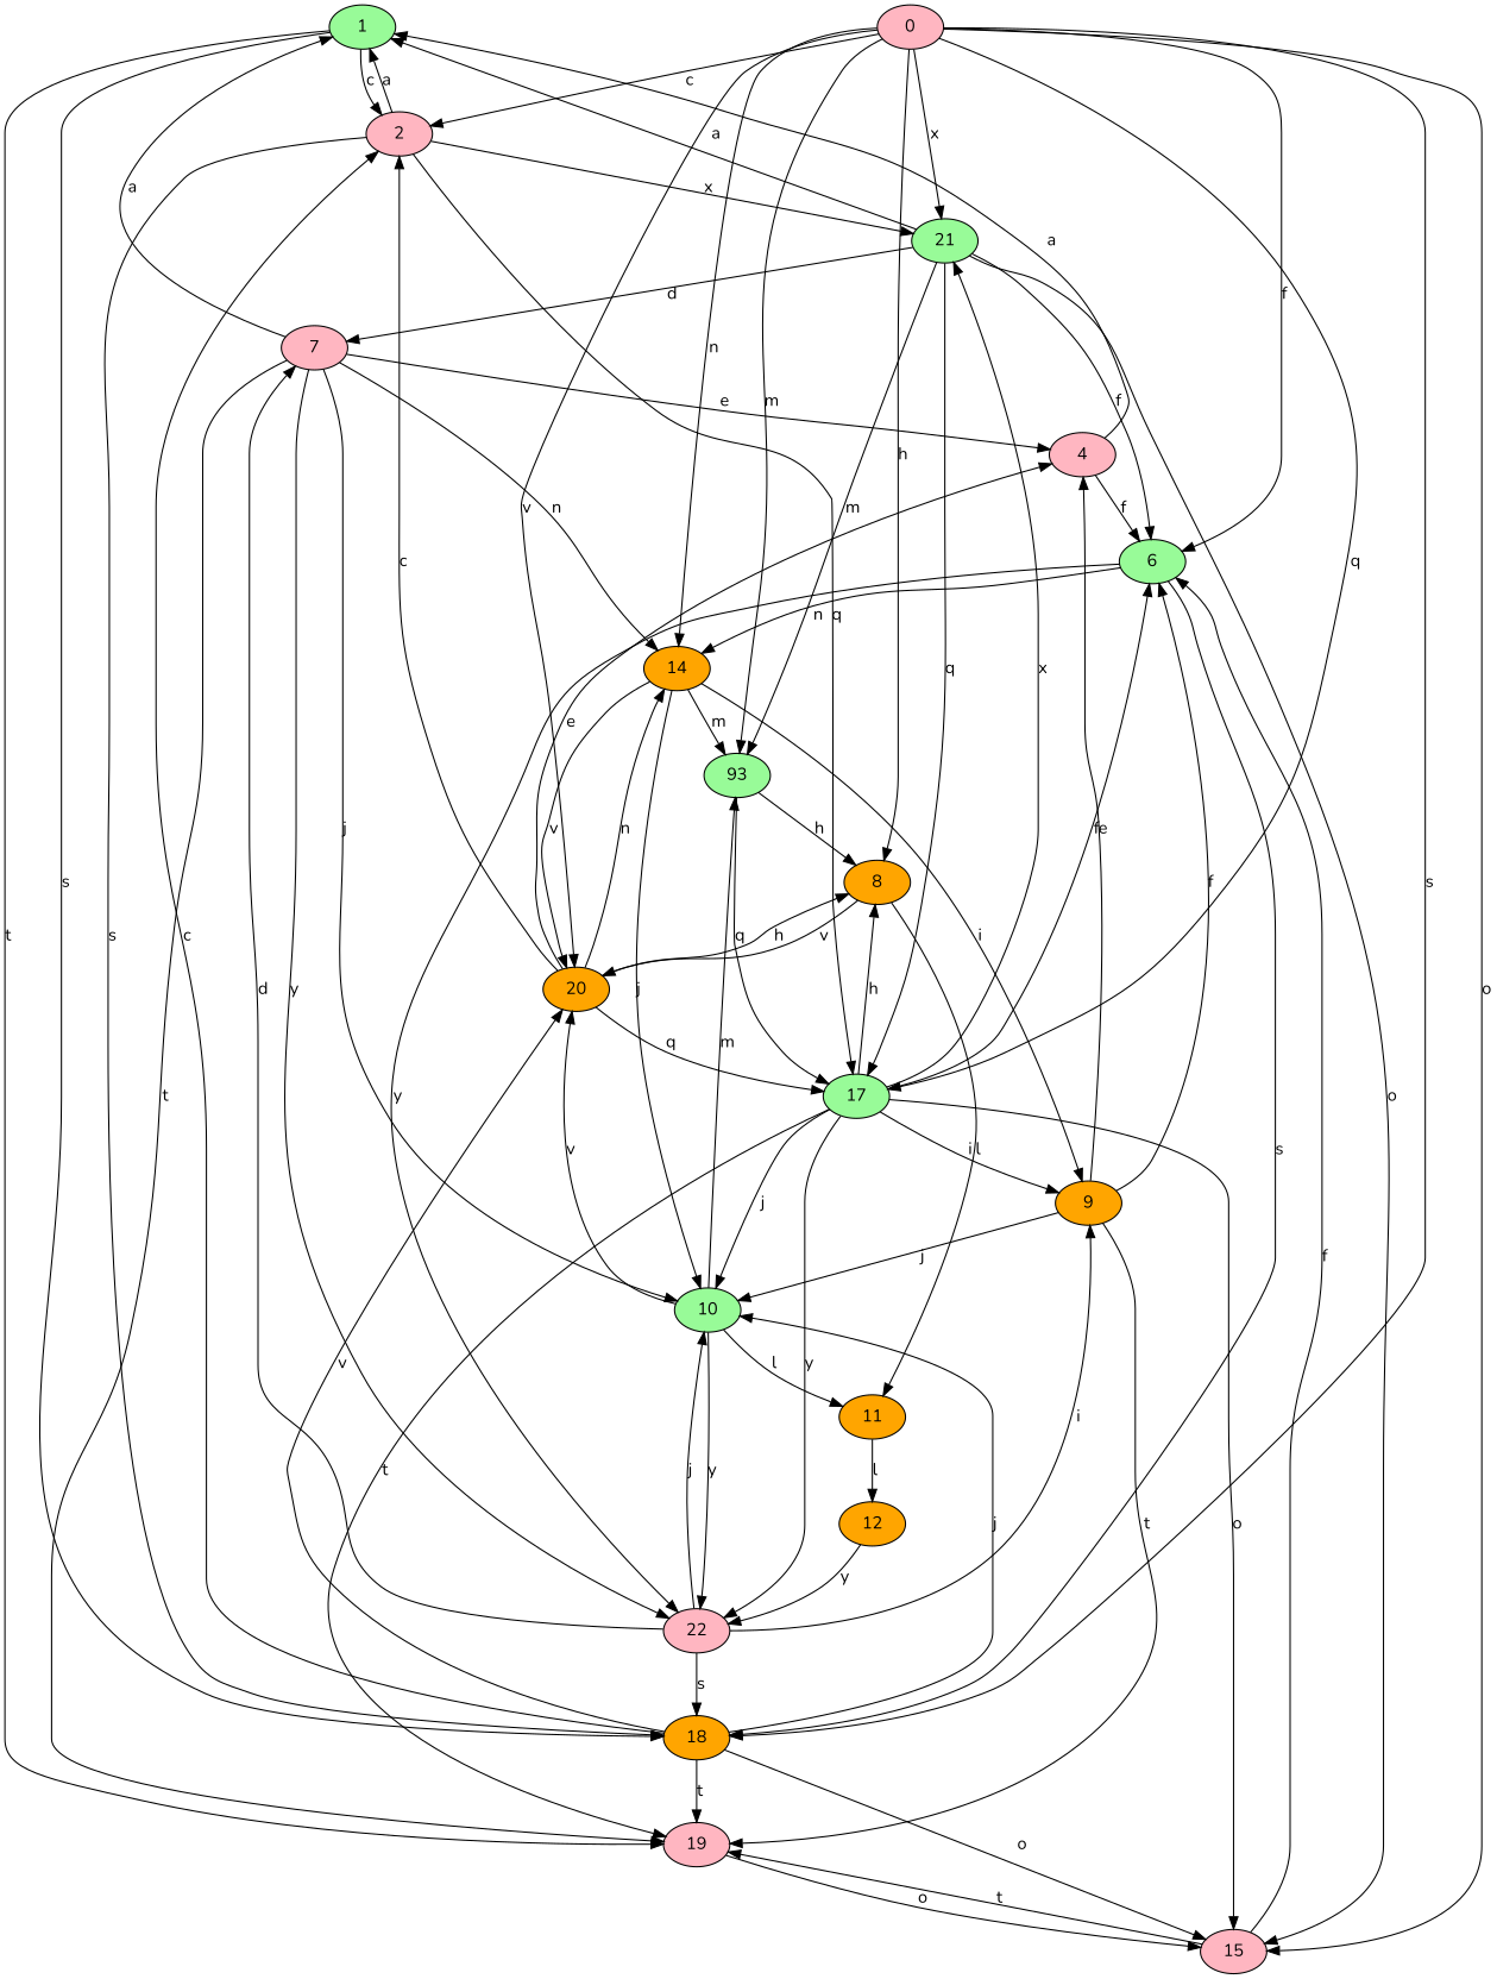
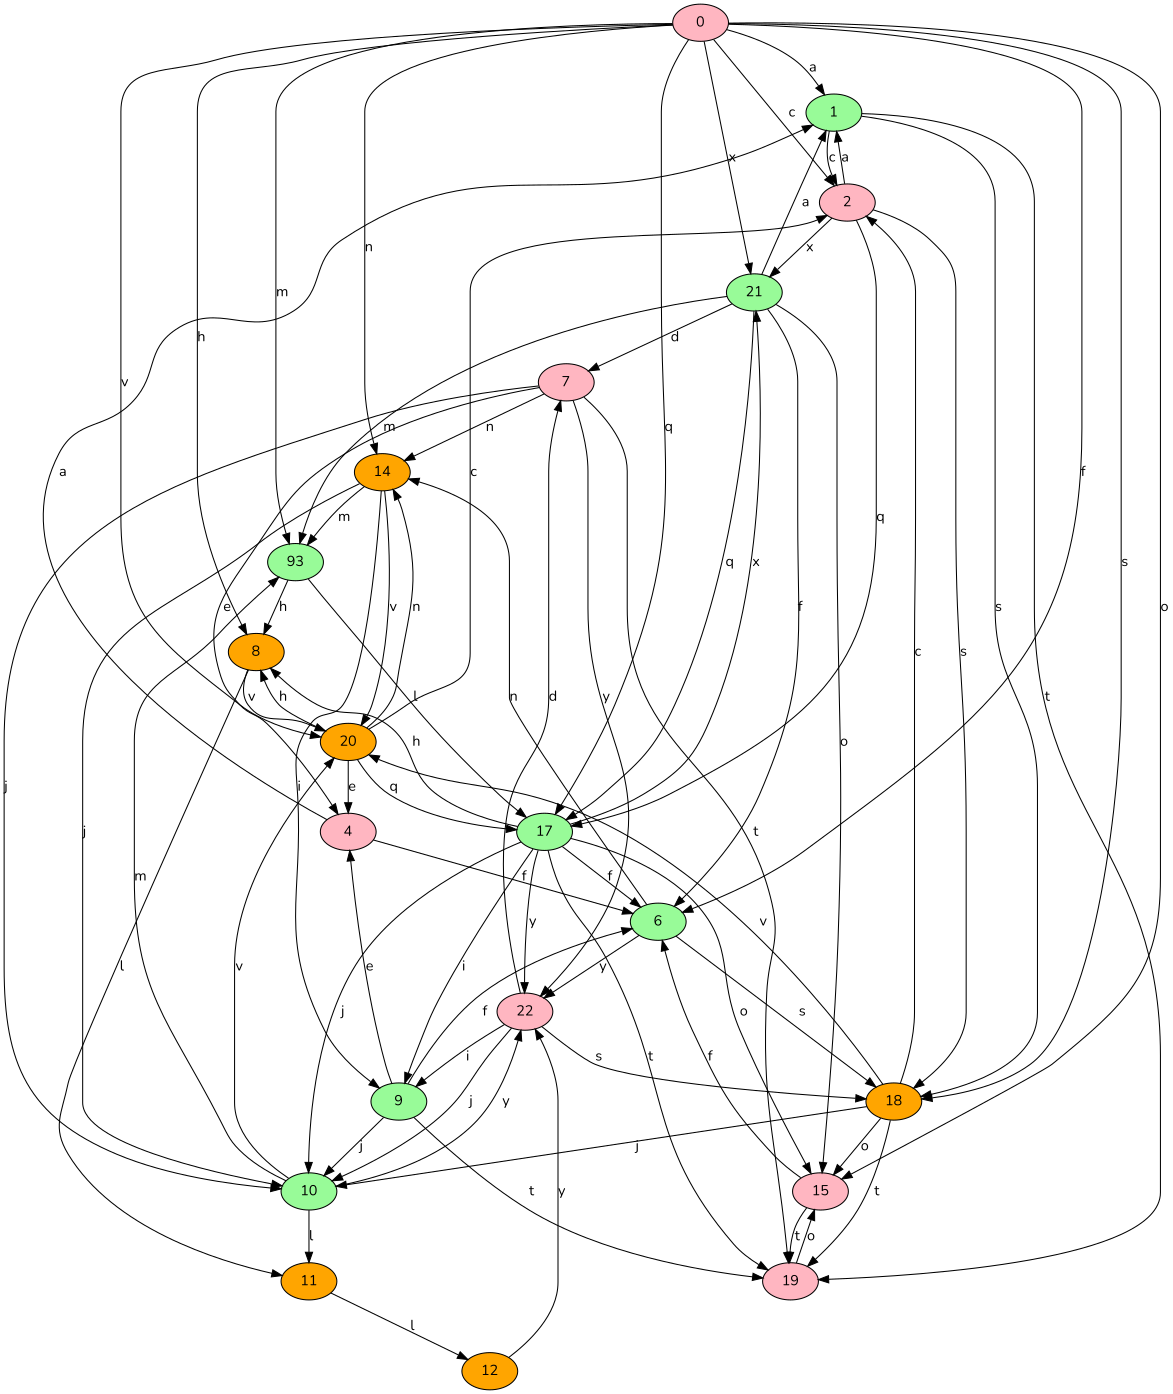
  strict digraph {
    fontname=Nunito
    node [fillcolor=palegreen fontname=Nunito style=filled]
    edge [fontname=Nunito]
    1
    0 [fillcolor=lightpink]
    2 [fillcolor=lightpink]
    6
    8 [fillcolor=orange]
    n6 [label=93]
    14 [fillcolor=orange]
    15 [fillcolor=lightpink]
    17
    18 [fillcolor=orange]
    20 [fillcolor=orange]
    21
    19 [fillcolor=lightpink]
    22 [fillcolor=lightpink]
    11 [fillcolor=orange]
    10
-   9 [fillcolor=orange]
+   9
    4 [fillcolor=lightpink]
    n19 [fillcolor=lightpink label=7]
    12 [fillcolor=orange]
    1 -> 2 [label=c]
    1 -> 18 [label=s]
    1 -> 19 [label=t]
-   n19 -> 1 [label=a]
+   0 -> 1 [label=a]
    0 -> 2 [label=c]
    0 -> 6 [label=f]
    0 -> 8 [label=h]
    0 -> n6 [label=m]
    0 -> 14 [label=n]
    0 -> 15 [label=o]
    0 -> 17 [label=q]
    0 -> 18 [label=s]
    0 -> 20 [label=v]
    0 -> 21 [label=x]
    2 -> 1 [label=a]
    2 -> 17 [label=q]
    2 -> 18 [label=s]
    2 -> 21 [label=x]
    6 -> 14 [label=n]
    6 -> 18 [label=s]
    6 -> 22 [label=y]
    8 -> 20 [label=v]
    8 -> 11 [label=l]
    n6 -> 8 [label=h]
-   n6 -> 17 [label=q]
+   n6 -> 17 [label=l]
    14 -> n6 [label=m]
    14 -> 20 [label=v]
    14 -> 10 [label=j]
    14 -> 9 [label=i]
    15 -> 6 [label=f]
    15 -> 19 [label=t]
    17 -> 6 [label=f]
    17 -> 8 [label=h]
    17 -> 15 [label=o]
    17 -> 21 [label=x]
    17 -> 19 [label=t]
    17 -> 22 [label=y]
    17 -> 10 [label=j]
    17 -> 9 [label=i]
    18 -> 2 [label=c]
    18 -> 15 [label=o]
    18 -> 20 [label=v]
    18 -> 19 [label=t]
    18 -> 10 [label=j]
    20 -> 2 [label=c]
    20 -> 8 [label=h]
    20 -> 14 [label=n]
    20 -> 17 [label=q]
    20 -> 4 [label=e]
    21 -> 1 [label=a]
    21 -> 6 [label=f]
    21 -> n6 [label=m]
    21 -> 15 [label=o]
    21 -> 17 [label=q]
    21 -> n19 [label=d]
    19 -> 15 [label=o]
    22 -> 18 [label=s]
    22 -> 10 [label=j]
    22 -> 9 [label=i]
    22 -> n19 [label=d]
    11 -> 12 [label=l]
    10 -> n6 [label=m]
    10 -> 20 [label=v]
    10 -> 22 [label=y]
    10 -> 11 [label=l]
    9 -> 6 [label=f]
    9 -> 19 [label=t]
    9 -> 10 [label=j]
    9 -> 4 [label=e]
    4 -> 1 [label=a]
    4 -> 6 [label=f]
    n19 -> 14 [label=n]
    n19 -> 19 [label=t]
    n19 -> 22 [label=y]
    n19 -> 10 [label=j]
    n19 -> 4 [label=e]
    12 -> 22 [label=y]
  }
